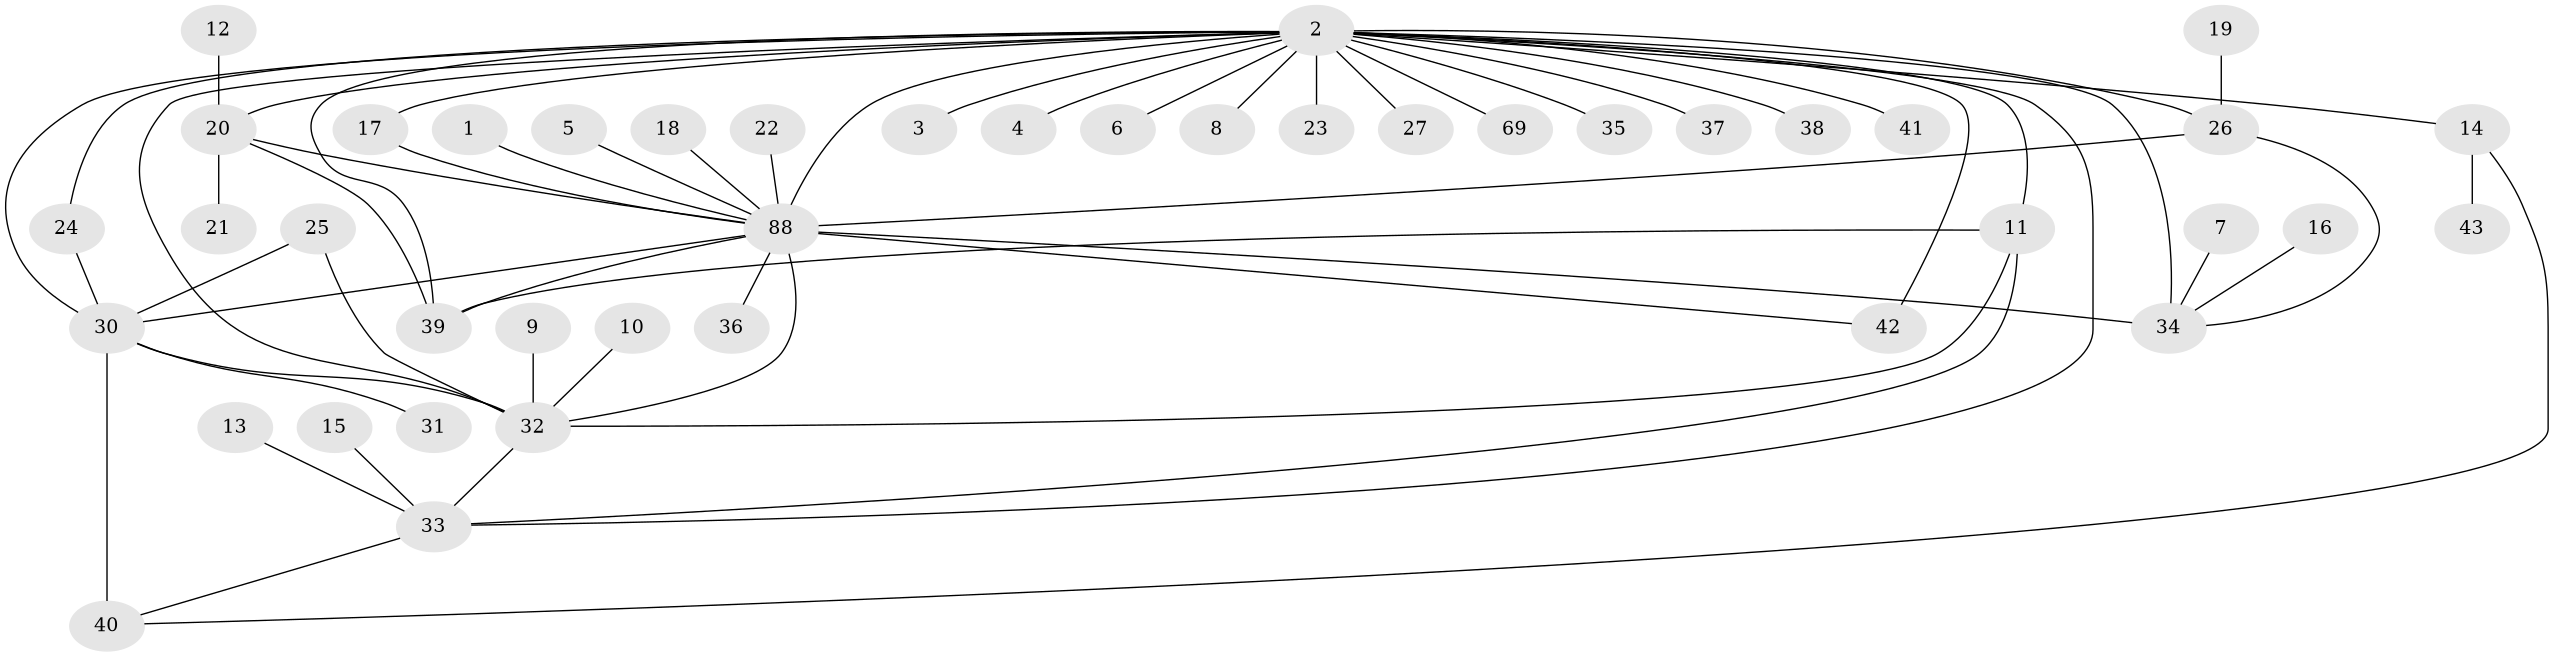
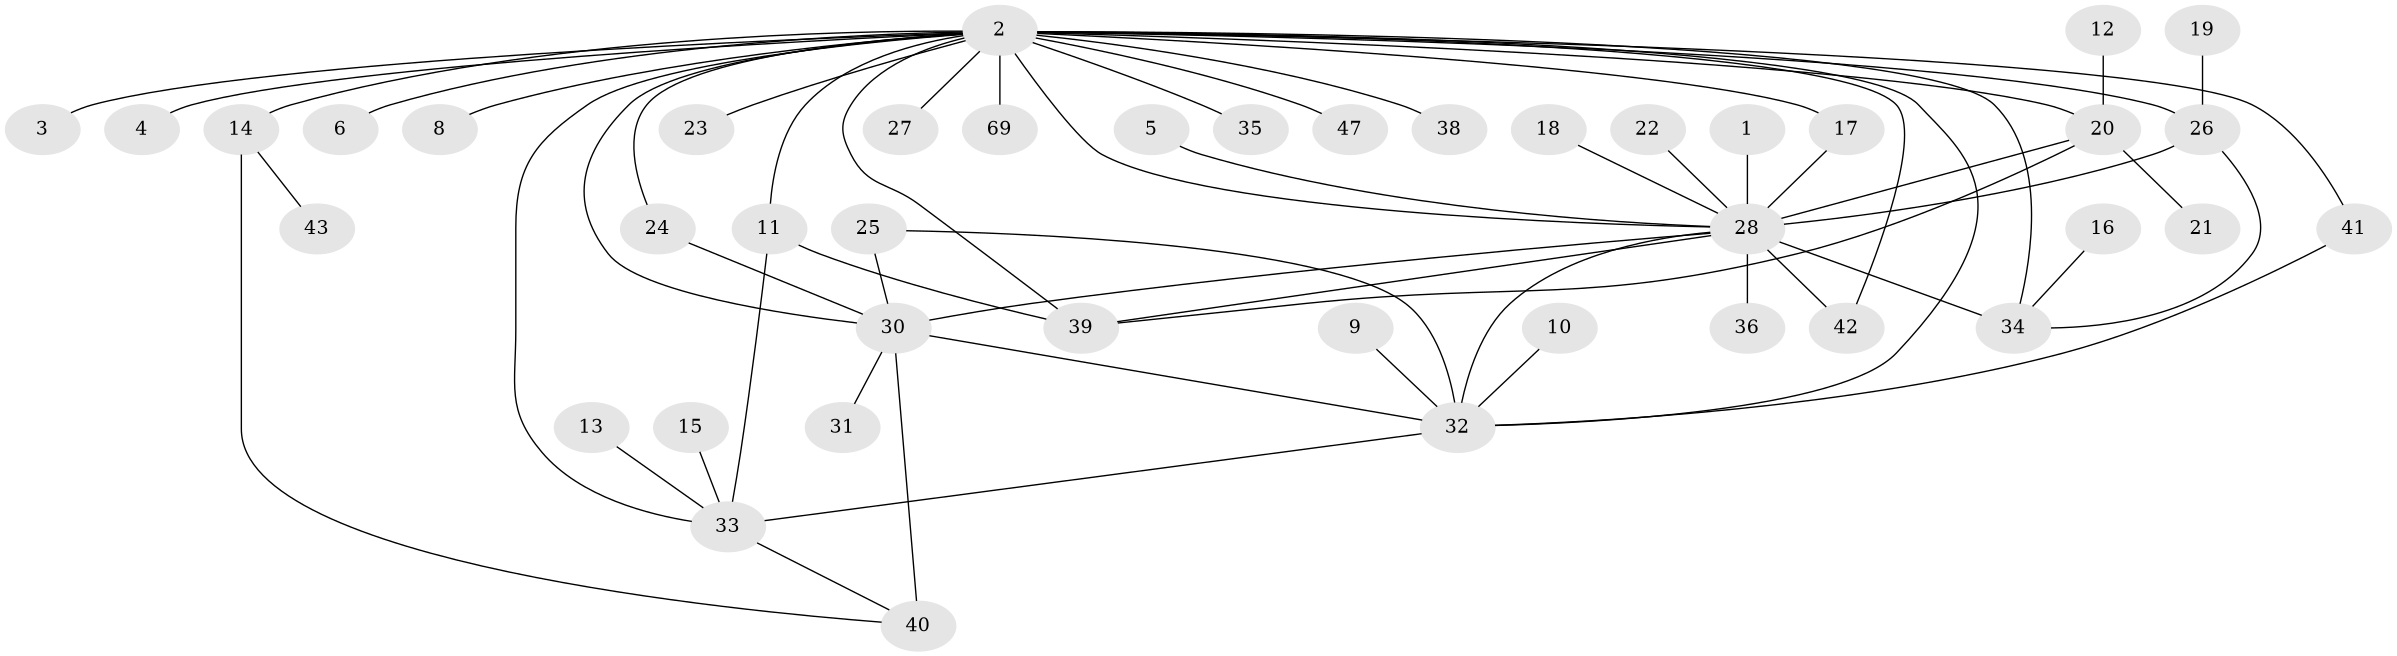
  graph {
    fontname="DejaVu Serif"
    node [color=gray90 fontname="DejaVu Serif" style=filled]
    edge [fontname="DejaVu Serif" weight=1.0]
    1
-   28 [label=88]
+   28
    30
    32
    34
    39
    42
    36
    2
    3
    4
    6
    8
    11
    14
    17
    20
    23
    24
    26
    27
    n22 [label=69]
    33
    35
-   37
+   37 [label=47]
    38
    41
    40
    43
    21
    31
    5
-   7
    9
    10
    12
    13
    15
    16
    18
    19
    22
    25
    1 -- 28
    28 -- 30
    28 -- 32
    28 -- 34 [weight=3.0]
    28 -- 39
    28 -- 42
    28 -- 36
    30 -- 32
    30 -- 40 [weight=3.0]
    30 -- 31
    32 -- 33
    2 -- 28 [weight=2.0]
    2 -- 30 [weight=2.0]
    2 -- 32
    2 -- 34
    2 -- 39
    2 -- 42 [weight=2.0]
    2 -- 3
    2 -- 4
    2 -- 6
    2 -- 8
    2 -- 11
    2 -- 14
    2 -- 17
    2 -- 20
    2 -- 23
    2 -- 24
    2 -- 26
    2 -- 27
    2 -- n22
    2 -- 33
    2 -- 35
    2 -- 37
    2 -- 38
    2 -- 41
-   11 -- 32
+   41 -- 32
    11 -- 39
    11 -- 33
    14 -- 40
    14 -- 43
    17 -- 28
    20 -- 28
    20 -- 39
    20 -- 21 [weight=2.0]
    24 -- 30
    26 -- 28 [weight=2.0]
    26 -- 34
    33 -- 40
    5 -- 28
-   7 -- 34
    9 -- 32
    10 -- 32
    12 -- 20
    13 -- 33
    15 -- 33
    16 -- 34
    18 -- 28
    19 -- 26
    22 -- 28
    25 -- 30
    25 -- 32
  }
